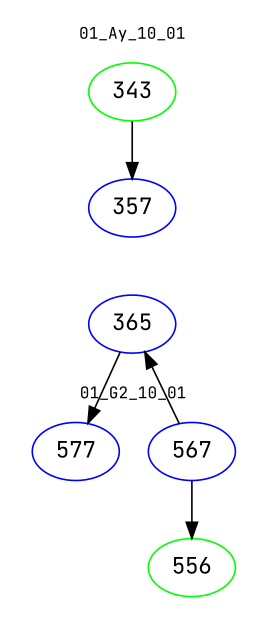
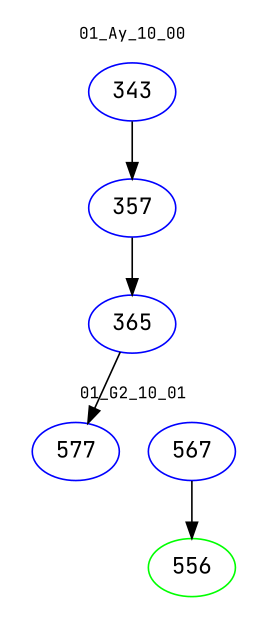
  digraph {
    fontname="JetBrains Mono"
    node [color=blue fontname="JetBrains Mono"]
    edge [color=black fontname="JetBrains Mono"]
    n1 [label=357]
-   n2 [color=green label=343]
+   n2 [label=343]
    n3 [label=365]
    n4 [label=567]
    n5 [color=green label=556]
    n6 [label=577]
    subgraph cluster_1 {
      color=white
      fontsize=10
-     label="01_Ay_10_01"
+     label="01_Ay_10_00"
      n1
      n2
      n3
    }
    subgraph cluster_2 {
      color=white
      fontsize=10
      label="01_G2_10_01"
      n4
      n5
      n6
    }
-   n4 -> n3
+   n1 -> n3
    n2 -> n1
    n3 -> n6
    n4 -> n5
  }
